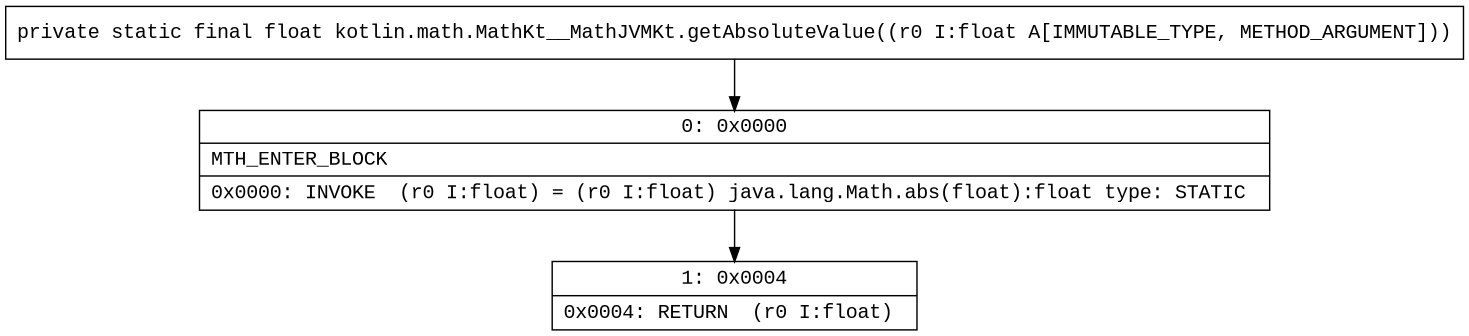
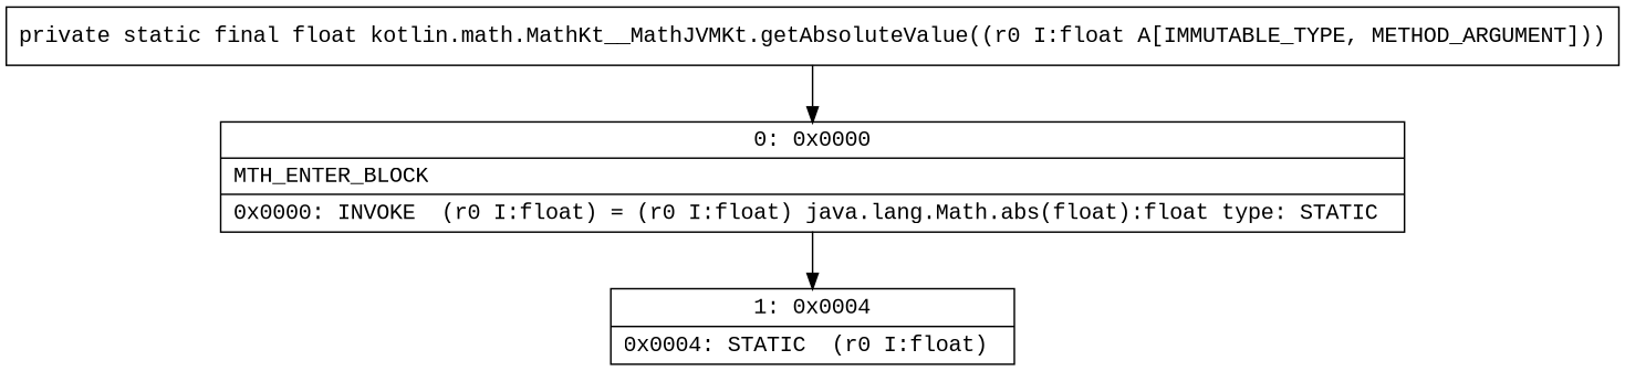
  digraph {
    fontname="Liberation Mono"
    node [shape=record fontname="Liberation Mono"]
    edge [fontname="Liberation Mono"]
    n1 [label="{0\:\ 0x0000|MTH_ENTER_BLOCK\l|0x0000: INVOKE  (r0 I:float) = (r0 I:float) java.lang.Math.abs(float):float type: STATIC \l}"]
-   n2 [label="{1\:\ 0x0004|0x0004: RETURN  (r0 I:float) \l}"]
+   n2 [label="{1\:\ 0x0004|0x0004: STATIC  (r0 I:float) \l}"]
    n3 [label="{private static final float kotlin.math.MathKt__MathJVMKt.getAbsoluteValue((r0 I:float A[IMMUTABLE_TYPE, METHOD_ARGUMENT])) }"]
    n1 -> n2
    n3 -> n1
  }
